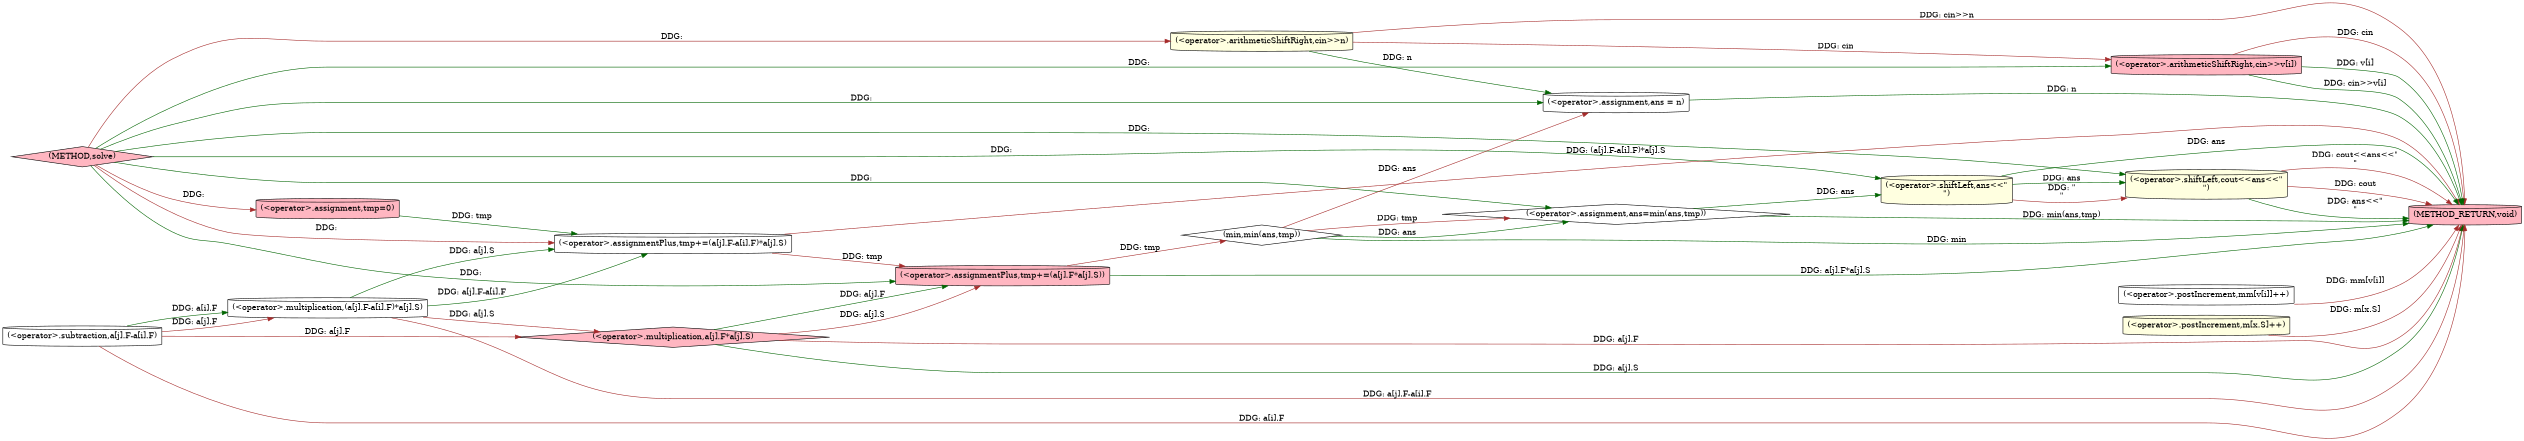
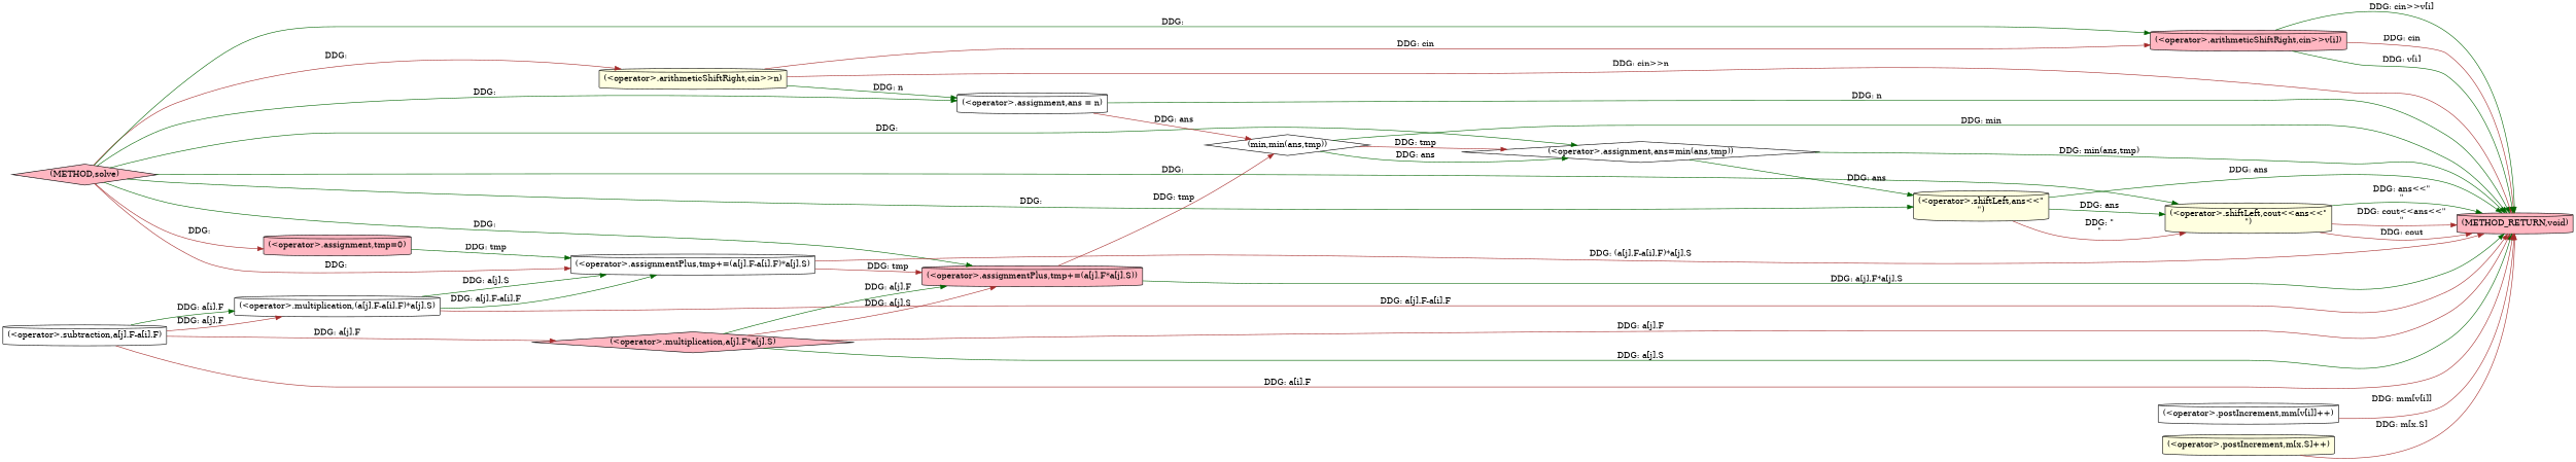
  digraph {
    fontname="DejaVu Serif"
    rankdir=LR
    node [fillcolor=white fontname="DejaVu Serif" shape=cylinder style=filled]
    edge [color=darkgreen fontname="DejaVu Serif"]
    n1 [fillcolor=lightpink label="(METHOD,solve)" shape=diamond]
    n2 [fillcolor=lightyellow label="(<operator>.arithmeticShiftRight,cin>>n)"]
    n3 [label="(<operator>.assignment,ans = n)"]
    n4 [fillcolor=lightyellow label="(<operator>.shiftLeft,cout<<ans<<\"\n\")"]
    n5 [fillcolor=lightpink label="(<operator>.arithmeticShiftRight,cin>>v[i])"]
    n6 [fillcolor=lightpink label="(<operator>.assignment,tmp=0)"]
    n7 [label="(<operator>.assignment,ans=min(ans,tmp))" shape=diamond]
    n8 [label="(<operator>.assignmentPlus,tmp+=(a[j].F-a[i].F)*a[j].S)"]
    n9 [fillcolor=lightpink label="(<operator>.assignmentPlus,tmp+=(a[j].F*a[j].S))"]
    n10 [fillcolor=lightyellow label="(<operator>.shiftLeft,ans<<\"\n\")"]
    n11 [fillcolor=lightpink label="(METHOD_RETURN,void)"]
    n12 [label="(min,min(ans,tmp))" shape=diamond]
    n13 [label="(<operator>.postIncrement,mm[v[i]]++)"]
    n14 [fillcolor=lightyellow label="(<operator>.postIncrement,m[x.S]++)"]
    n15 [label="(<operator>.multiplication,(a[j].F-a[i].F)*a[j].S)"]
    n16 [fillcolor=lightpink label="(<operator>.multiplication,a[j].F*a[j].S)" shape=diamond]
    n17 [label="(<operator>.subtraction,a[j].F-a[i].F)"]
    n1 -> n2 [color=brown label="DDG: "]
    n1 -> n3 [label="DDG: "]
    n1 -> n4 [label="DDG: "]
    n1 -> n5 [label="DDG: "]
    n1 -> n6 [color=brown label="DDG: "]
    n1 -> n7 [label="DDG: "]
    n1 -> n8 [color=brown label="DDG: "]
    n1 -> n9 [label="DDG: "]
    n1 -> n10 [label="DDG: "]
    n2 -> n3 [label="DDG: n"]
    n2 -> n5 [color=brown label="DDG: cin"]
    n2 -> n11 [color=brown label="DDG: cin>>n"]
    n3 -> n11 [label="DDG: n"]
-   n12 -> n3 [color=brown label="DDG: ans"]
+   n3 -> n12 [color=brown label="DDG: ans"]
    n4 -> n11 [label="DDG: ans<<\"\n\""]
    n4 -> n11 [color=brown label="DDG: cout<<ans<<\"\n\""]
    n4 -> n11 [color=brown label="DDG: cout"]
    n5 -> n11 [color=brown label="DDG: cin"]
    n5 -> n11 [label="DDG: v[i]"]
    n5 -> n11 [label="DDG: cin>>v[i]"]
    n6 -> n8 [label="DDG: tmp"]
    n7 -> n10 [label="DDG: ans"]
    n7 -> n11 [label="DDG: min(ans,tmp)"]
    n8 -> n9 [color=brown label="DDG: tmp"]
    n8 -> n11 [color=brown label="DDG: (a[j].F-a[i].F)*a[j].S"]
    n9 -> n11 [label="DDG: a[j].F*a[j].S"]
    n9 -> n12 [color=brown label="DDG: tmp"]
    n10 -> n4 [color=brown label="DDG: \"\n\""]
    n10 -> n4 [label="DDG: ans"]
    n10 -> n11 [label="DDG: ans"]
    n12 -> n7 [color=brown label="DDG: tmp"]
    n12 -> n7 [label="DDG: ans"]
    n12 -> n11 [label="DDG: min"]
    n13 -> n11 [color=brown label="DDG: mm[v[i]]"]
    n14 -> n11 [color=brown label="DDG: m[x.S]"]
    n15 -> n8 [label="DDG: a[j].F-a[i].F"]
    n15 -> n8 [label="DDG: a[j].S"]
    n15 -> n11 [color=brown label="DDG: a[j].F-a[i].F"]
-   n15 -> n16 [color=brown label="DDG: a[j].S"]
    n16 -> n9 [color=brown label="DDG: a[j].S"]
    n16 -> n9 [label="DDG: a[j].F"]
    n16 -> n11 [color=brown label="DDG: a[j].F"]
    n16 -> n11 [label="DDG: a[j].S"]
    n17 -> n11 [color=brown label="DDG: a[i].F"]
    n17 -> n15 [color=brown label="DDG: a[j].F"]
    n17 -> n15 [label="DDG: a[i].F"]
    n17 -> n16 [color=brown label="DDG: a[j].F"]
  }
